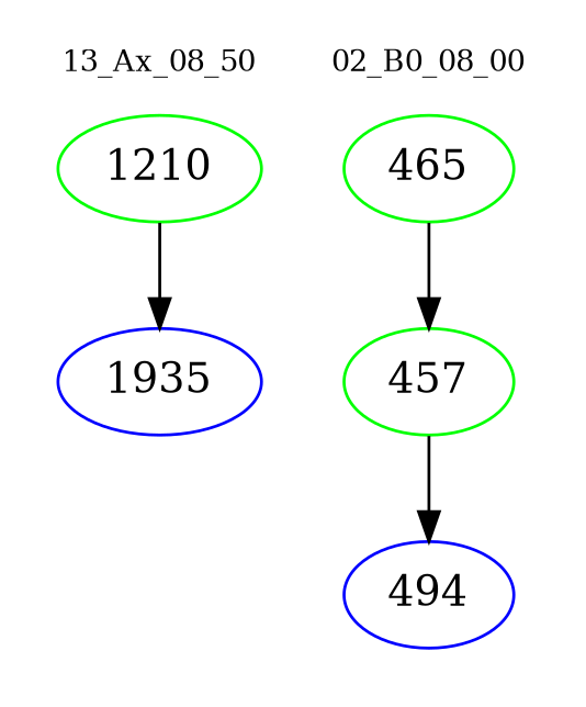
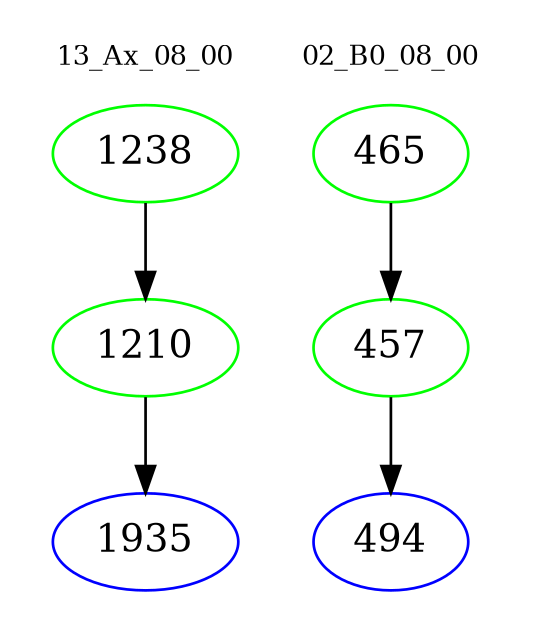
  digraph {
    node [color=green]
    edge [color=black]
+   n1 [label=1238]
    n2 [label=1210]
    n3 [color=blue label=1935]
    n4 [label=465]
    n5 [label=457]
    n6 [color=blue label=494]
    subgraph cluster_1 {
      color=white
      fontsize=10
-     label="13_Ax_08_50"
+     label="13_Ax_08_00"
+     n1
      n2
      n3
    }
    subgraph cluster_2 {
      color=white
      fontsize=10
      label="02_B0_08_00"
      n4
      n5
      n6
    }
+   n1 -> n2
    n2 -> n3
    n4 -> n5
    n5 -> n6
  }
